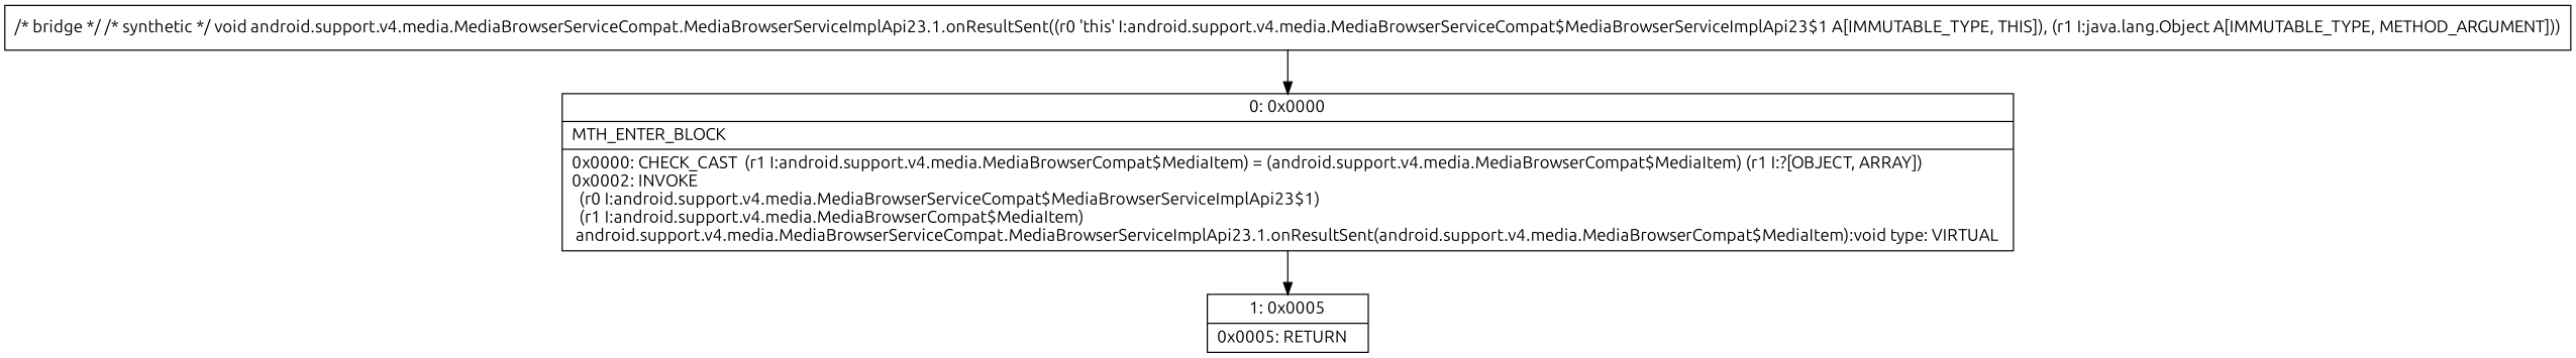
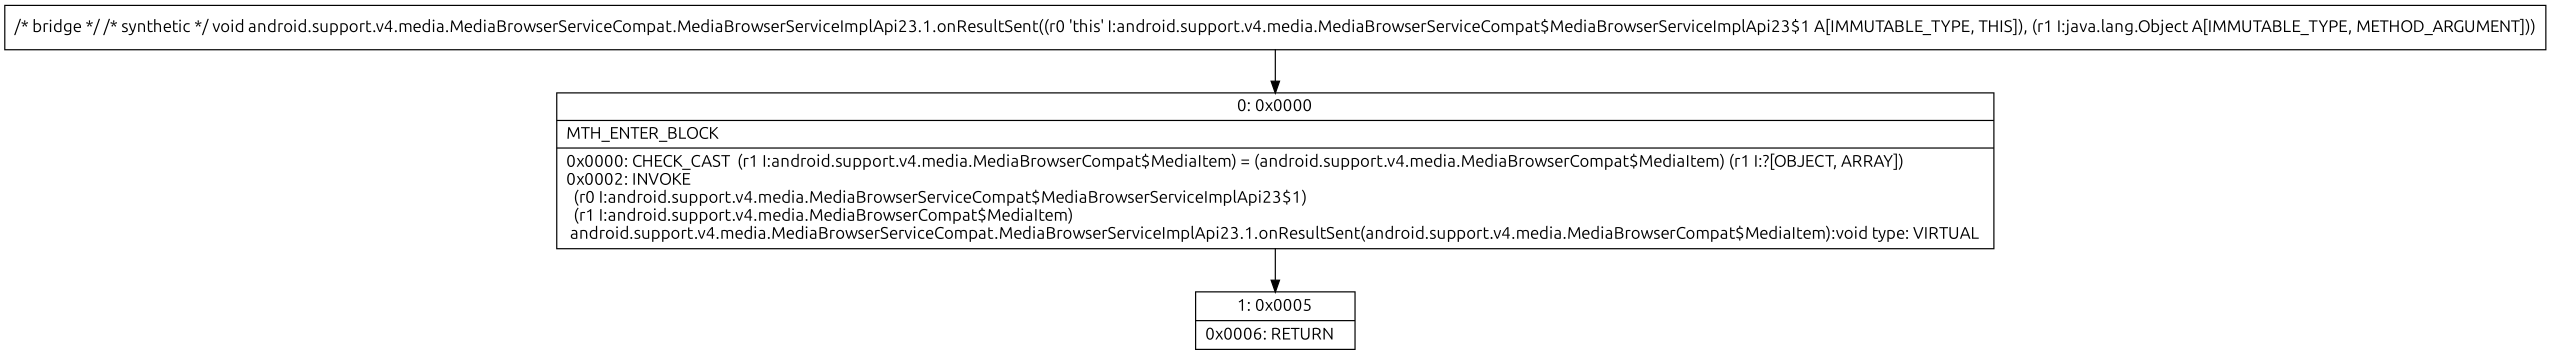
  digraph {
    fontname=Ubuntu
    node [shape=record fontname=Ubuntu]
    edge [fontname=Ubuntu]
    n1 [label="{0\:\ 0x0000|MTH_ENTER_BLOCK\l|0x0000: CHECK_CAST  (r1 I:android.support.v4.media.MediaBrowserCompat$MediaItem) = (android.support.v4.media.MediaBrowserCompat$MediaItem) (r1 I:?[OBJECT, ARRAY]) \l0x0002: INVOKE  \l  (r0 I:android.support.v4.media.MediaBrowserServiceCompat$MediaBrowserServiceImplApi23$1)\l  (r1 I:android.support.v4.media.MediaBrowserCompat$MediaItem)\l android.support.v4.media.MediaBrowserServiceCompat.MediaBrowserServiceImplApi23.1.onResultSent(android.support.v4.media.MediaBrowserCompat$MediaItem):void type: VIRTUAL \l}"]
-   n2 [label="{1\:\ 0x0005|0x0005: RETURN   \l}"]
+   n2 [label="{1\:\ 0x0005|0x0006: RETURN   \l}"]
    n3 [label="{\/* bridge *\/ \/* synthetic *\/ void android.support.v4.media.MediaBrowserServiceCompat.MediaBrowserServiceImplApi23.1.onResultSent((r0 'this' I:android.support.v4.media.MediaBrowserServiceCompat$MediaBrowserServiceImplApi23$1 A[IMMUTABLE_TYPE, THIS]), (r1 I:java.lang.Object A[IMMUTABLE_TYPE, METHOD_ARGUMENT])) }"]
    n1 -> n2
    n3 -> n1
  }
